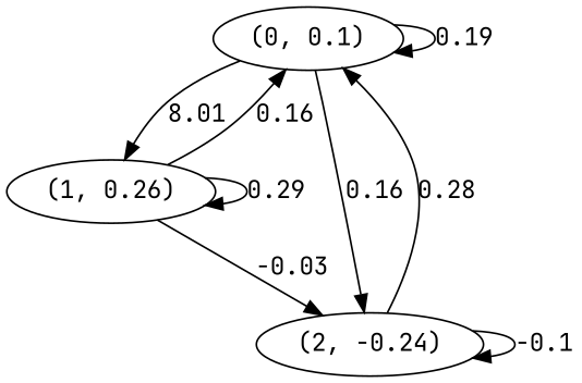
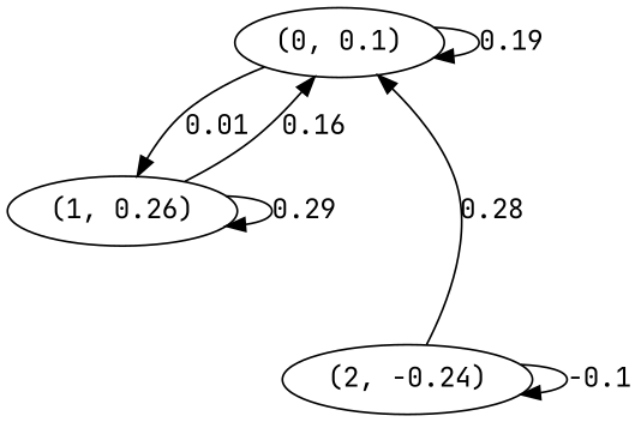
  digraph {
    fontname="JetBrains Mono"
    node [fontname="JetBrains Mono"]
    edge [fontname="JetBrains Mono"]
    n1 [label="(0, 0.1)"]
    n2 [label="(1, 0.26)"]
    n3 [label="(2, -0.24)"]
    n1 -> n1 [label=0.19]
-   n1 -> n2 [label=8.01]
-   n1 -> n3 [label=0.16]
+   n1 -> n2 [label=0.01]
    n2 -> n1 [label=0.16]
    n2 -> n2 [label=0.29]
-   n2 -> n3 [label=-0.03]
    n3 -> n1 [label=0.28]
    n3 -> n3 [label=-0.1]
  }
